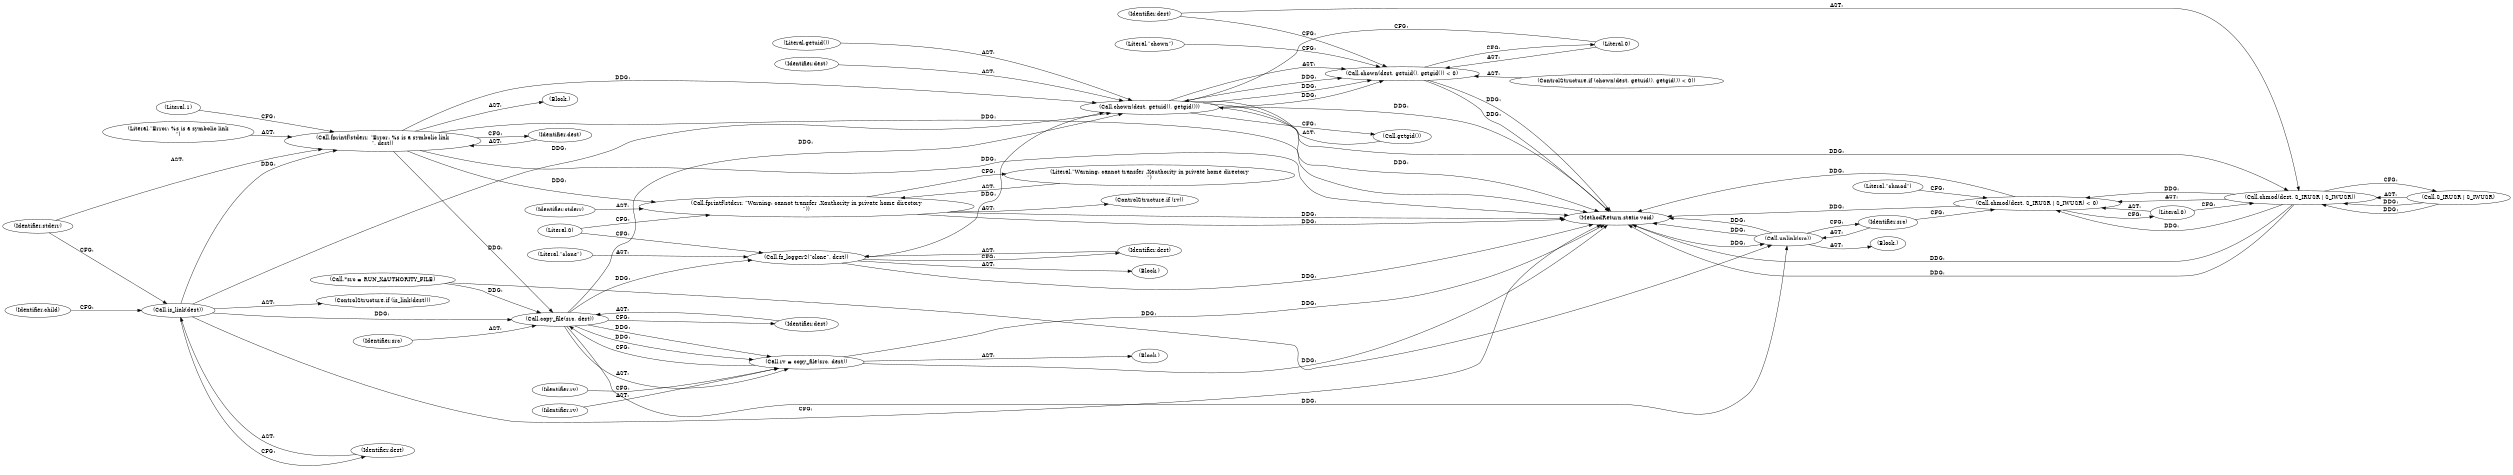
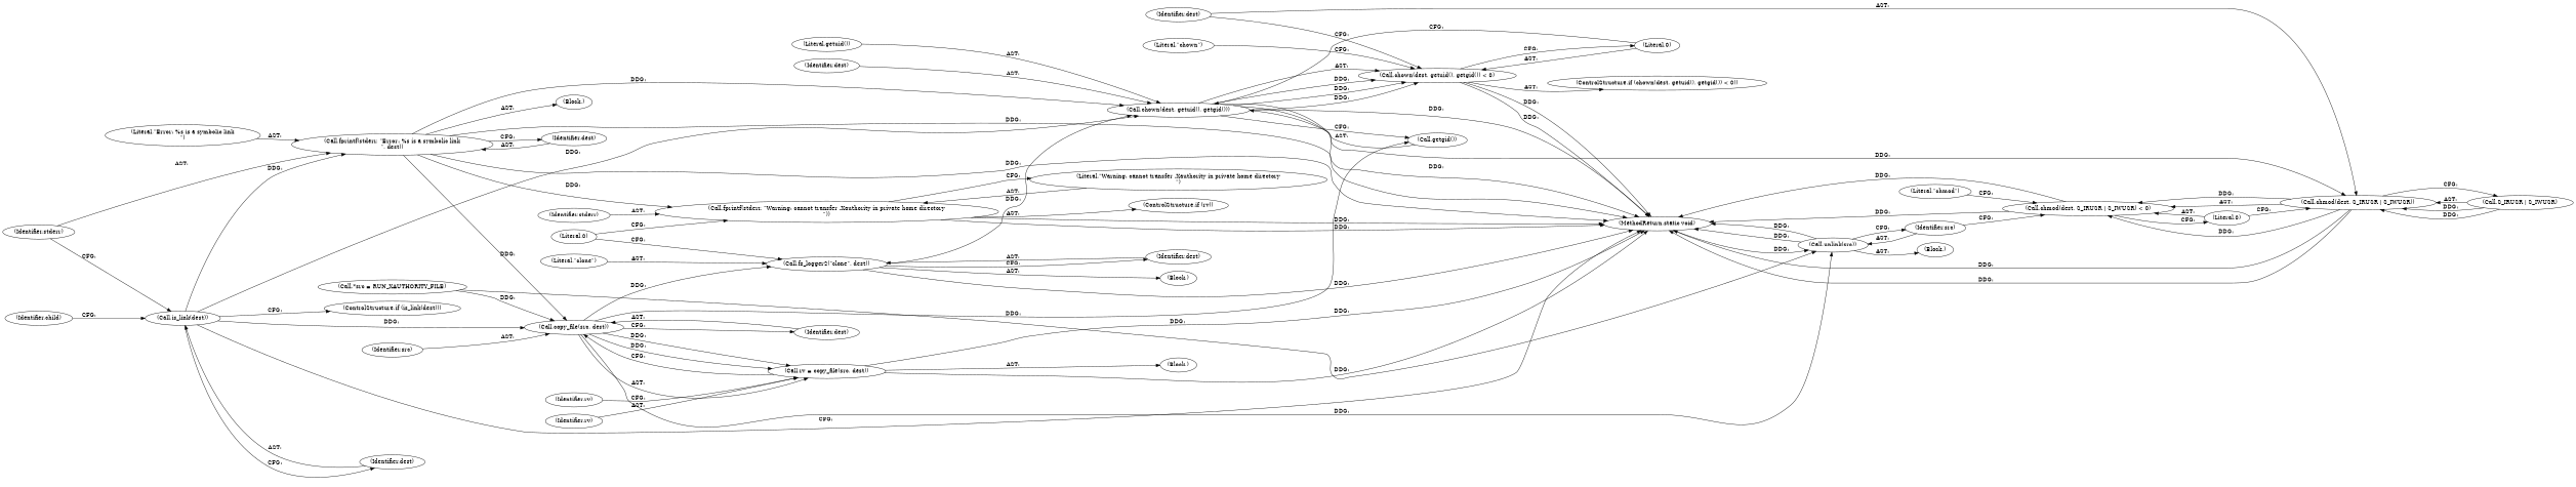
  digraph {
    rankdir=LR
    n1 [label="(Call,fprintf(stderr, \"Error: %s is a symbolic link\n\", dest))"]
    n2 [label="(Call,copy_file(src, dest))"]
    n3 [label="(Call,chown(dest, getuid(), getgid()))"]
    n4 [label="(Call,fprintf(stderr, \"Warning: cannot transfer .Xauthority in private home directory\n\"))"]
    n5 [label="(MethodReturn,static void)"]
    n6 [label="(Identifier,dest)"]
    n7 [label="(Block,)"]
    n8 [label="(Call,rv = copy_file(src, dest))"]
    n9 [label="(Call,fs_logger2(\"clone\", dest))"]
    n10 [label="(Call,unlink(src))"]
    n11 [label="(Identifier,dest)"]
    n12 [label="(Call,chown(dest, getuid(), getgid()) < 0)"]
    n13 [label="(Call,chmod(dest, S_IRUSR | S_IWUSR))"]
    n14 [label="(Call,getgid())"]
    n15 [label="(Literal,\"Warning: cannot transfer .Xauthority in private home directory\n\")"]
    n16 [label="(ControlStructure,if (rv))"]
    n17 [label="(Call,is_link(dest))"]
    n18 [label="(Identifier,dest)"]
    n19 [label="(ControlStructure,if (is_link(dest)))"]
    n20 [label="(Block,)"]
    n21 [label="(Identifier,dest)"]
    n22 [label="(Block,)"]
    n23 [label="(Block,)"]
    n24 [label="(Identifier,src)"]
    n25 [label="(Literal,0)"]
    n26 [label="(ControlStructure,if (chown(dest, getuid(), getgid()) < 0))"]
    n27 [label="(Call,chmod(dest, S_IRUSR | S_IWUSR) < 0)"]
    n28 [label="(Call,S_IRUSR | S_IWUSR)"]
    n29 [label="(Literal,0)"]
    n30 [label="(Identifier,dest)"]
    n31 [label="(Call,*src = RUN_XAUTHORITY_FILE)"]
    n32 [label="(Identifier,rv)"]
    n33 [label="(Identifier,src)"]
    n34 [label="(Identifier,rv)"]
    n35 [label="(Literal,getuid())"]
-   n36 [label="(Literal,1)"]
    n37 [label="(Literal,\"clone\")"]
    n38 [label="(Literal,\"Error: %s is a symbolic link\n\")"]
    n39 [label="(Literal,0)"]
    n40 [label="(Literal,\"chmod\")"]
    n41 [label="(Identifier,stderr)"]
    n42 [label="(Identifier,stderr)"]
    n43 [label="(Identifier,child)"]
    n44 [label="(Literal,\"chown\")"]
    n45 [label="(Identifier,dest)"]
    n1 -> n2 [label="DDG: "]
    n1 -> n3 [label="DDG: "]
    n1 -> n4 [label="DDG: "]
    n1 -> n5 [label="DDG: "]
    n1 -> n5 [label="DDG: "]
    n1 -> n6 [label="CFG: "]
    n1 -> n7 [label="AST: "]
-   n2 -> n3 [label="DDG: "]
+   n2 -> n14 [label="DDG: "]
    n2 -> n8 [label="AST: "]
    n2 -> n8 [label="DDG: "]
    n2 -> n8 [label="DDG: "]
    n2 -> n9 [label="DDG: "]
    n2 -> n10 [label="DDG: "]
    n2 -> n11 [label="CFG: "]
    n3 -> n5 [label="DDG: "]
    n3 -> n5 [label="DDG: "]
    n3 -> n12 [label="AST: "]
    n3 -> n12 [label="DDG: "]
    n3 -> n12 [label="DDG: "]
    n3 -> n12 [label="DDG: "]
    n3 -> n13 [label="DDG: "]
    n3 -> n14 [label="CFG: "]
    n4 -> n5 [label="DDG: "]
    n4 -> n5 [label="DDG: "]
    n4 -> n15 [label="CFG: "]
    n4 -> n16 [label="AST: "]
    n5 -> n10 [label="DDG: "]
    n6 -> n1 [label="AST: "]
    n8 -> n2 [label="CFG: "]
    n8 -> n5 [label="DDG: "]
    n8 -> n5 [label="DDG: "]
    n8 -> n20 [label="AST: "]
    n9 -> n3 [label="DDG: "]
    n9 -> n5 [label="DDG: "]
    n9 -> n21 [label="CFG: "]
    n9 -> n22 [label="AST: "]
    n10 -> n5 [label="DDG: "]
    n10 -> n5 [label="DDG: "]
    n10 -> n23 [label="AST: "]
    n10 -> n24 [label="CFG: "]
    n11 -> n2 [label="AST: "]
    n12 -> n5 [label="DDG: "]
    n12 -> n5 [label="DDG: "]
    n12 -> n25 [label="CFG: "]
-   n26 -> n12 [label="AST: "]
+   n12 -> n26 [label="AST: "]
    n13 -> n5 [label="DDG: "]
    n13 -> n5 [label="DDG: "]
    n13 -> n27 [label="AST: "]
    n13 -> n27 [label="DDG: "]
    n13 -> n27 [label="DDG: "]
    n13 -> n28 [label="CFG: "]
    n14 -> n3 [label="AST: "]
    n15 -> n4 [label="AST: "]
    n17 -> n1 [label="DDG: "]
    n17 -> n2 [label="DDG: "]
    n17 -> n3 [label="DDG: "]
    n17 -> n5 [label="CFG: "]
    n17 -> n18 [label="CFG: "]
-   n17 -> n19 [label="AST: "]
+   n17 -> n19 [label="CFG: "]
    n18 -> n17 [label="AST: "]
    n21 -> n9 [label="AST: "]
    n24 -> n10 [label="AST: "]
    n24 -> n27 [label="CFG: "]
    n25 -> n3 [label="CFG: "]
    n25 -> n12 [label="AST: "]
    n27 -> n5 [label="DDG: "]
    n27 -> n5 [label="DDG: "]
    n27 -> n29 [label="CFG: "]
    n28 -> n13 [label="AST: "]
    n28 -> n13 [label="DDG: "]
    n28 -> n13 [label="DDG: "]
    n29 -> n13 [label="CFG: "]
    n29 -> n27 [label="AST: "]
    n30 -> n3 [label="AST: "]
    n31 -> n2 [label="DDG: "]
    n31 -> n10 [label="DDG: "]
    n32 -> n8 [label="CFG: "]
    n33 -> n2 [label="AST: "]
    n34 -> n8 [label="AST: "]
    n35 -> n3 [label="AST: "]
-   n36 -> n1 [label="CFG: "]
    n37 -> n9 [label="AST: "]
    n38 -> n1 [label="AST: "]
    n39 -> n4 [label="CFG: "]
    n39 -> n9 [label="CFG: "]
    n40 -> n27 [label="CFG: "]
    n41 -> n1 [label="AST: "]
    n41 -> n17 [label="CFG: "]
    n42 -> n4 [label="AST: "]
    n43 -> n17 [label="CFG: "]
    n44 -> n12 [label="CFG: "]
    n45 -> n12 [label="CFG: "]
    n45 -> n13 [label="AST: "]
  }
